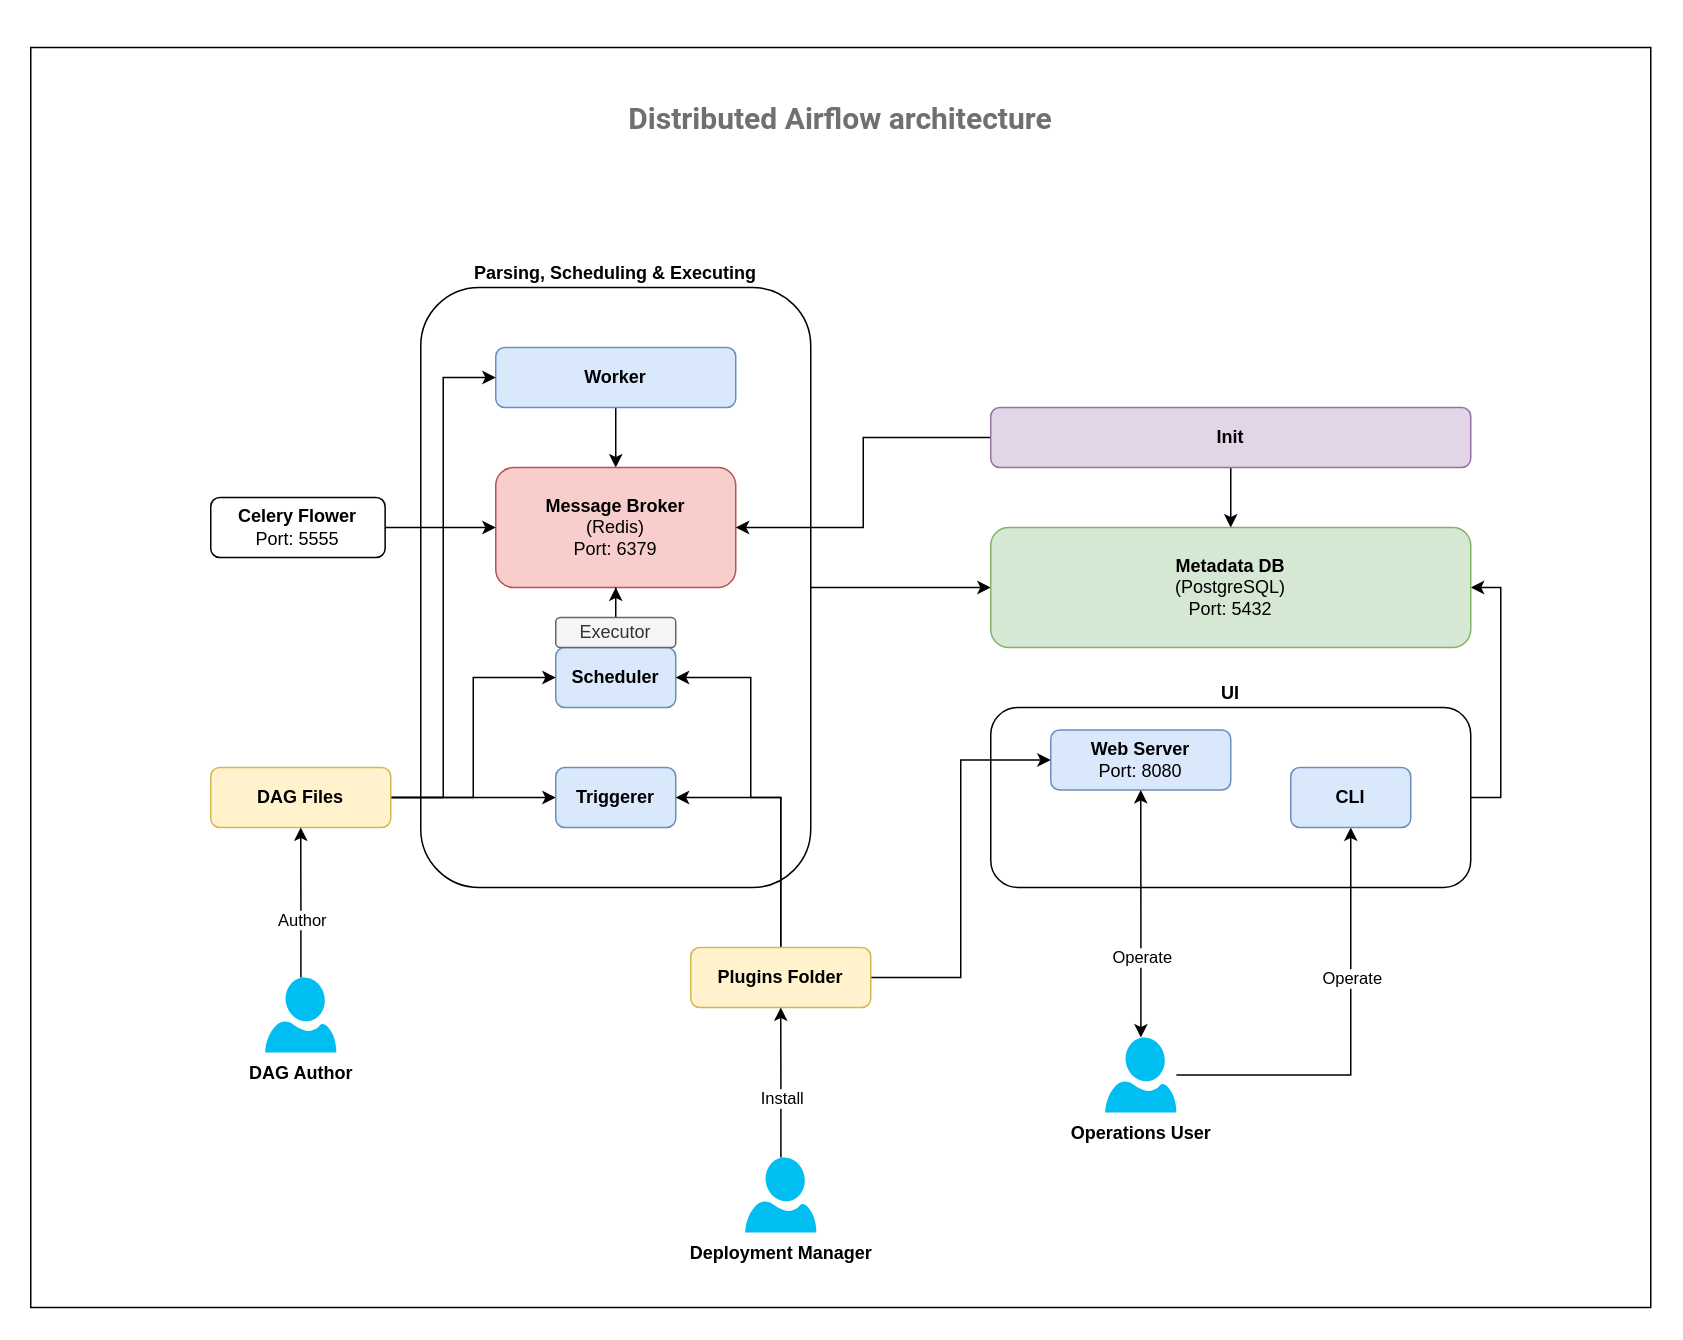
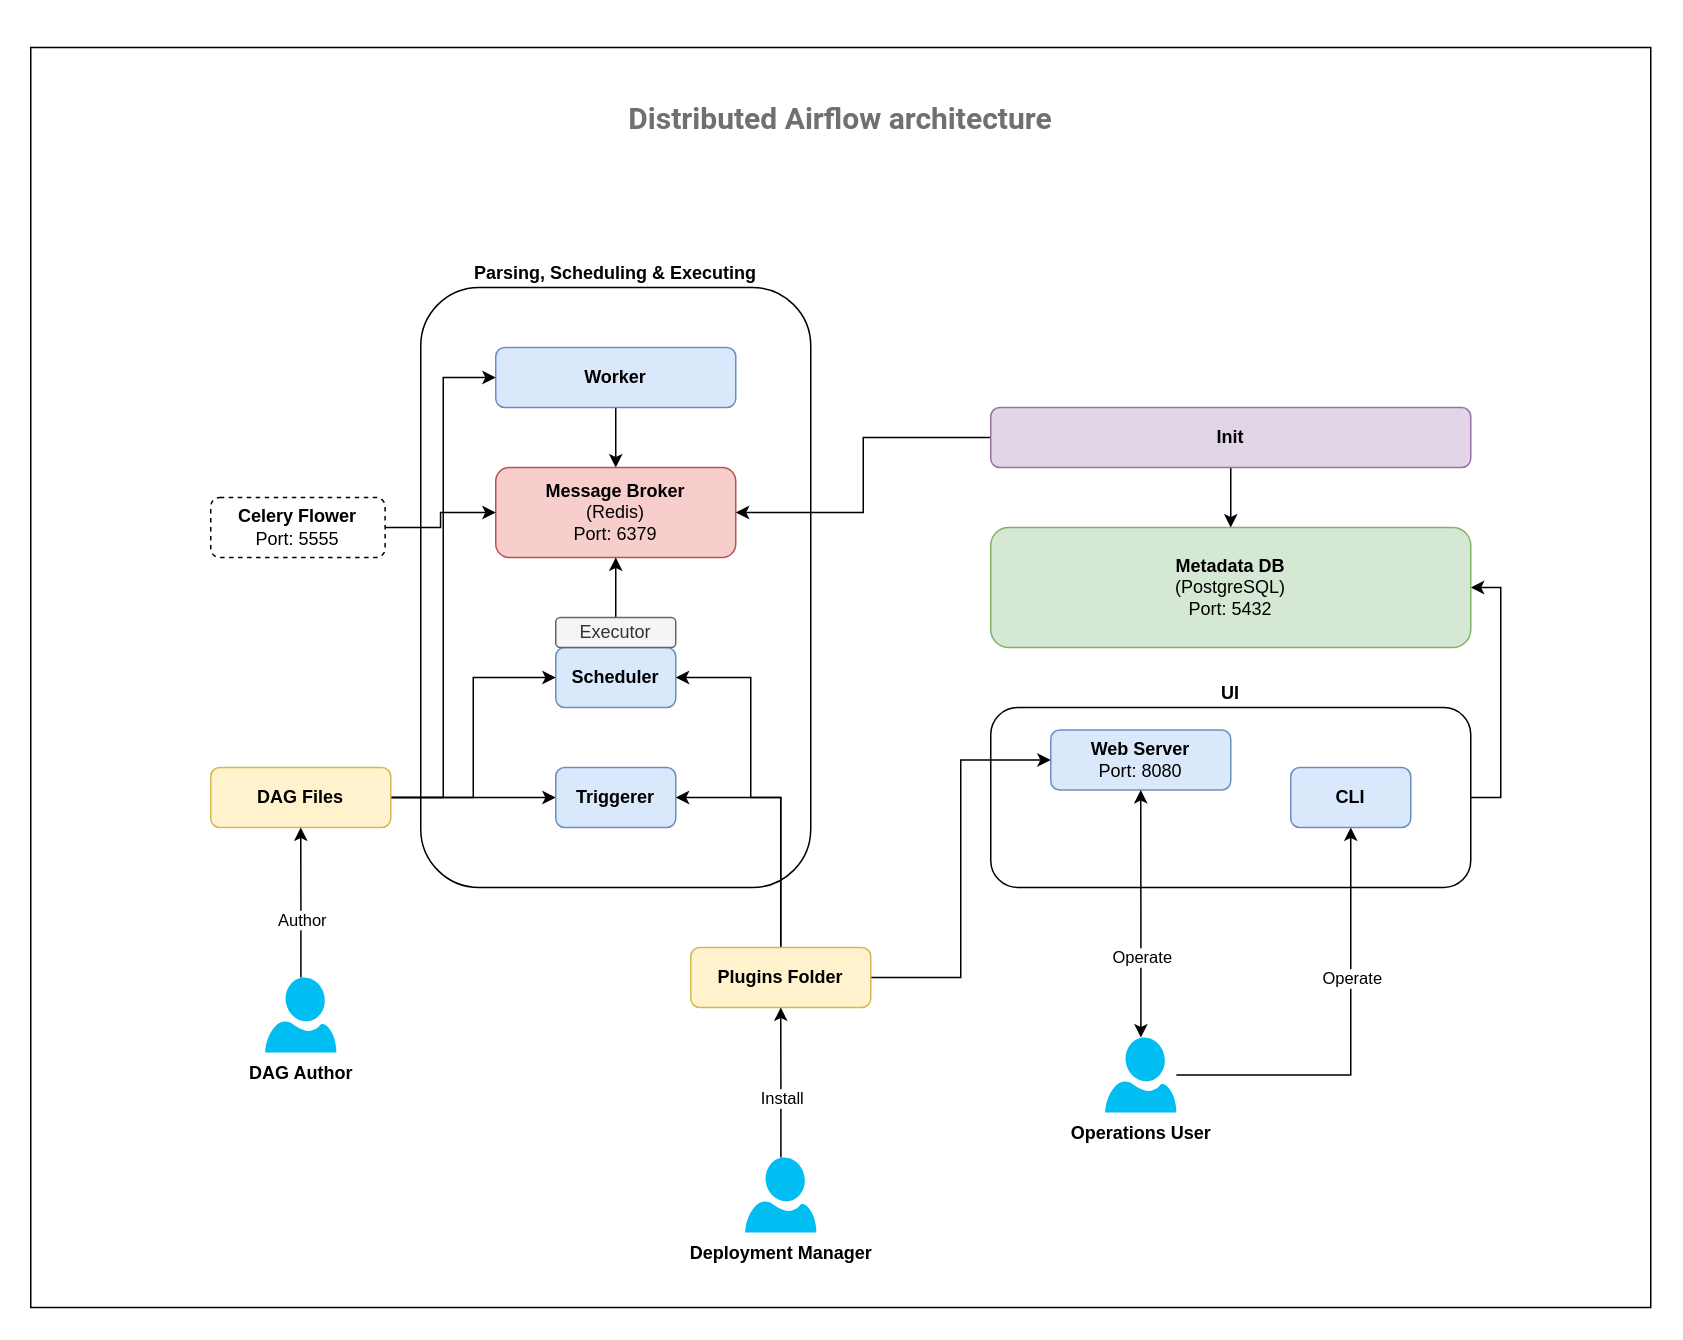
  <mxCell id="0" />
  <mxCell id="1" parent="0" />
  <mxCell id="2" value="" style="rounded=0;whiteSpace=wrap;html=1;" parent="1" vertex="1"><mxGeometry x="20" y="31" width="1080" height="840" as="geometry" /></mxCell>
  <mxCell id="3" style="edgeStyle=orthogonalEdgeStyle;rounded=0;orthogonalLoop=1;jettySize=auto;html=1;entryX=1;entryY=0.5;entryDx=0;entryDy=0;" parent="1" source="4" target="12" edge="1"><mxGeometry relative="1" as="geometry"><Array as="points"><mxPoint x="1000" y="531" /><mxPoint x="1000" y="391" /></Array></mxGeometry></mxCell>
  <mxCell id="4" value="UI" style="rounded=1;whiteSpace=wrap;html=1;labelPosition=center;verticalLabelPosition=top;align=center;verticalAlign=bottom;fontStyle=1;" parent="1" vertex="1"><mxGeometry x="660" y="471" width="320" height="120" as="geometry" /></mxCell>
- <mxCell id="5" style="edgeStyle=orthogonalEdgeStyle;rounded=0;orthogonalLoop=1;jettySize=auto;html=1;entryX=0;entryY=0.5;entryDx=0;entryDy=0;" parent="1" source="6" target="12" edge="1"><mxGeometry relative="1" as="geometry" /></mxCell>
  <mxCell id="6" value="Parsing, Scheduling &amp;amp; Executing" style="rounded=1;whiteSpace=wrap;html=1;labelPosition=center;verticalLabelPosition=top;align=center;verticalAlign=bottom;fillColor=none;fontStyle=1" parent="1" vertex="1"><mxGeometry x="280" y="191" width="260" height="400" as="geometry" /></mxCell>
  <mxCell id="7" value="" style="shape=image;verticalLabelPosition=bottom;labelBackgroundColor=default;verticalAlign=top;aspect=fixed;imageAspect=0;image=https://alexle.net/wp-content/uploads/2020/02/post-38-5e5b07c3119f4.png;" parent="1" vertex="1"><mxGeometry x="880" y="51" width="205.17" height="79.33" as="geometry" /></mxCell>
  <mxCell id="8" value="&lt;b&gt;Web Server&lt;/b&gt;&lt;div&gt;Port: 8080 &lt;/div&gt;" style="rounded=1;whiteSpace=wrap;html=1;fillColor=#dae8fc;strokeColor=#6c8ebf;" parent="1" vertex="1"><mxGeometry x="700" y="486" width="120" height="40" as="geometry" /></mxCell>
  <mxCell id="9" value="&lt;b&gt;Scheduler&lt;/b&gt;" style="rounded=1;whiteSpace=wrap;html=1;fillColor=#dae8fc;strokeColor=#6c8ebf;" parent="1" vertex="1"><mxGeometry x="370" y="431" width="80" height="40" as="geometry" /></mxCell>
  <mxCell id="10" style="edgeStyle=orthogonalEdgeStyle;rounded=0;orthogonalLoop=1;jettySize=auto;html=1;entryX=0.5;entryY=0;entryDx=0;entryDy=0;" parent="1" source="11" target="13" edge="1"><mxGeometry relative="1" as="geometry" /></mxCell>
  <mxCell id="11" value="Worker" style="rounded=1;whiteSpace=wrap;html=1;fillColor=#dae8fc;strokeColor=#6c8ebf;fontStyle=1" parent="1" vertex="1"><mxGeometry x="330" y="231" width="160" height="40" as="geometry" /></mxCell>
  <mxCell id="12" value="&lt;b&gt;Metadata DB&lt;/b&gt;&lt;div&gt;(&lt;span style=&quot;background-color: initial;&quot;&gt;PostgreSQL)&lt;/span&gt;&lt;/div&gt;&lt;div&gt;&lt;span style=&quot;background-color: initial;&quot;&gt;Port: 5432&lt;/span&gt;&lt;/div&gt;" style="rounded=1;whiteSpace=wrap;html=1;fillColor=#d5e8d4;strokeColor=#82b366;" parent="1" vertex="1"><mxGeometry x="660" y="351" width="320" height="80" as="geometry" /></mxCell>
- <mxCell id="13" value="&lt;b&gt;Message Broker&lt;/b&gt;&lt;div&gt;(Redis)&lt;/div&gt;&lt;div&gt;Port:&amp;nbsp;6379 &lt;/div&gt;" style="rounded=1;whiteSpace=wrap;html=1;fillColor=#f8cecc;strokeColor=#b85450;" parent="1" vertex="1"><mxGeometry x="330" y="311" width="160" height="80" as="geometry" /></mxCell>
+ <mxCell id="13" value="&lt;b&gt;Message Broker&lt;/b&gt;&lt;div&gt;(Redis)&lt;/div&gt;&lt;div&gt;Port:&amp;nbsp;6379 &lt;/div&gt;" style="rounded=1;whiteSpace=wrap;html=1;fillColor=#f8cecc;strokeColor=#b85450;" parent="1" vertex="1"><mxGeometry x="330" y="311" width="160" height="60" as="geometry" /></mxCell>
  <mxCell id="14" style="edgeStyle=orthogonalEdgeStyle;rounded=0;orthogonalLoop=1;jettySize=auto;html=1;entryX=0.5;entryY=1;entryDx=0;entryDy=0;startArrow=classic;startFill=1;" parent="1" source="18" target="8" edge="1"><mxGeometry relative="1" as="geometry" /></mxCell>
  <mxCell id="15" value="Operate" style="edgeLabel;html=1;align=center;verticalAlign=middle;resizable=0;points=[];" parent="14" vertex="1" connectable="0"><mxGeometry x="0.101" y="-1" relative="1" as="geometry"><mxPoint x="-1" y="37" as="offset" /></mxGeometry></mxCell>
  <mxCell id="16" style="edgeStyle=orthogonalEdgeStyle;rounded=0;orthogonalLoop=1;jettySize=auto;html=1;entryX=0.5;entryY=1;entryDx=0;entryDy=0;" parent="1" source="18" target="24" edge="1"><mxGeometry relative="1" as="geometry" /></mxCell>
  <mxCell id="17" value="Operate" style="edgeLabel;html=1;align=center;verticalAlign=middle;resizable=0;points=[];" parent="16" vertex="1" connectable="0"><mxGeometry x="0.367" y="2" relative="1" as="geometry"><mxPoint x="2" y="11" as="offset" /></mxGeometry></mxCell>
  <mxCell id="18" value="Operations User" style="verticalLabelPosition=bottom;html=1;verticalAlign=top;align=center;strokeColor=none;fillColor=#00BEF2;shape=mxgraph.azure.user;fontStyle=1" parent="1" vertex="1"><mxGeometry x="736.25" y="691" width="47.5" height="50" as="geometry" /></mxCell>
  <mxCell id="19" style="edgeStyle=orthogonalEdgeStyle;rounded=0;orthogonalLoop=1;jettySize=auto;html=1;entryX=0;entryY=0.5;entryDx=0;entryDy=0;" parent="1" source="22" target="23" edge="1"><mxGeometry relative="1" as="geometry" /></mxCell>
  <mxCell id="20" style="edgeStyle=orthogonalEdgeStyle;rounded=0;orthogonalLoop=1;jettySize=auto;html=1;entryX=0;entryY=0.5;entryDx=0;entryDy=0;" parent="1" source="22" target="9" edge="1"><mxGeometry relative="1" as="geometry" /></mxCell>
  <mxCell id="21" style="edgeStyle=orthogonalEdgeStyle;rounded=0;orthogonalLoop=1;jettySize=auto;html=1;entryX=0;entryY=0.5;entryDx=0;entryDy=0;" parent="1" source="22" target="11" edge="1"><mxGeometry relative="1" as="geometry" /></mxCell>
  <mxCell id="22" value="DAG Files" style="rounded=1;whiteSpace=wrap;html=1;fillColor=#fff2cc;strokeColor=#d6b656;fontStyle=1" parent="1" vertex="1"><mxGeometry x="140" y="511" width="120" height="40" as="geometry" /></mxCell>
  <mxCell id="23" value="Triggerer" style="rounded=1;whiteSpace=wrap;html=1;fillColor=#dae8fc;strokeColor=#6c8ebf;fontStyle=1" parent="1" vertex="1"><mxGeometry x="370" y="511" width="80" height="40" as="geometry" /></mxCell>
  <mxCell id="24" value="CLI" style="rounded=1;whiteSpace=wrap;html=1;fillColor=#dae8fc;strokeColor=#6c8ebf;fontStyle=1" parent="1" vertex="1"><mxGeometry x="860" y="511" width="80" height="40" as="geometry" /></mxCell>
  <mxCell id="25" style="edgeStyle=orthogonalEdgeStyle;rounded=0;orthogonalLoop=1;jettySize=auto;html=1;entryX=0;entryY=0.5;entryDx=0;entryDy=0;" parent="1" source="26" target="13" edge="1"><mxGeometry relative="1" as="geometry" /></mxCell>
- <mxCell id="26" value="&lt;b&gt;Celery Flower&lt;/b&gt;&lt;div&gt;Port:&amp;nbsp;5555 &lt;/div&gt;" style="rounded=1;whiteSpace=wrap;html=1;" parent="1" vertex="1"><mxGeometry x="140" y="331" width="116.25" height="40" as="geometry" /></mxCell>
+ <mxCell id="26" value="&lt;b&gt;Celery Flower&lt;/b&gt;&lt;div&gt;Port:&amp;nbsp;5555 &lt;/div&gt;" style="rounded=1;whiteSpace=wrap;html=1;dashed=1;" parent="1" vertex="1"><mxGeometry x="140" y="331" width="116.25" height="40" as="geometry" /></mxCell>
  <mxCell id="27" style="edgeStyle=orthogonalEdgeStyle;rounded=0;orthogonalLoop=1;jettySize=auto;html=1;" parent="1" source="29" target="13" edge="1"><mxGeometry relative="1" as="geometry" /></mxCell>
  <mxCell id="28" style="edgeStyle=orthogonalEdgeStyle;rounded=0;orthogonalLoop=1;jettySize=auto;html=1;entryX=0.5;entryY=0;entryDx=0;entryDy=0;" parent="1" source="29" target="12" edge="1"><mxGeometry relative="1" as="geometry" /></mxCell>
  <mxCell id="29" value="&lt;b&gt;Init&lt;/b&gt;" style="rounded=1;whiteSpace=wrap;html=1;fillColor=#e1d5e7;strokeColor=#9673a6;" parent="1" vertex="1"><mxGeometry x="660" y="271" width="320" height="40" as="geometry" /></mxCell>
  <mxCell id="30" style="edgeStyle=orthogonalEdgeStyle;rounded=0;orthogonalLoop=1;jettySize=auto;html=1;entryX=1;entryY=0.5;entryDx=0;entryDy=0;" parent="1" source="33" target="23" edge="1"><mxGeometry relative="1" as="geometry"><Array as="points"><mxPoint x="520" y="531" /></Array></mxGeometry></mxCell>
  <mxCell id="31" style="edgeStyle=orthogonalEdgeStyle;rounded=0;orthogonalLoop=1;jettySize=auto;html=1;entryX=1;entryY=0.5;entryDx=0;entryDy=0;" parent="1" source="33" target="9" edge="1"><mxGeometry relative="1" as="geometry"><Array as="points"><mxPoint x="520" y="531" /><mxPoint x="500" y="531" /><mxPoint x="500" y="451" /></Array></mxGeometry></mxCell>
  <mxCell id="32" style="edgeStyle=orthogonalEdgeStyle;rounded=0;orthogonalLoop=1;jettySize=auto;html=1;entryX=0;entryY=0.5;entryDx=0;entryDy=0;" parent="1" source="33" target="8" edge="1"><mxGeometry relative="1" as="geometry" /></mxCell>
  <mxCell id="33" value="Plugins Folder" style="rounded=1;whiteSpace=wrap;html=1;fillColor=#fff2cc;strokeColor=#d6b656;fontStyle=1" parent="1" vertex="1"><mxGeometry x="460" y="631" width="120" height="40" as="geometry" /></mxCell>
  <mxCell id="34" style="edgeStyle=orthogonalEdgeStyle;rounded=0;orthogonalLoop=1;jettySize=auto;html=1;" parent="1" source="36" target="22" edge="1"><mxGeometry relative="1" as="geometry" /></mxCell>
  <mxCell id="35" value="Author" style="edgeLabel;html=1;align=center;verticalAlign=middle;resizable=0;points=[];" parent="34" vertex="1" connectable="0"><mxGeometry x="-0.221" relative="1" as="geometry"><mxPoint as="offset" /></mxGeometry></mxCell>
  <mxCell id="36" value="DAG Author" style="verticalLabelPosition=bottom;html=1;verticalAlign=top;align=center;strokeColor=none;fillColor=#00BEF2;shape=mxgraph.azure.user;fontStyle=1" parent="1" vertex="1"><mxGeometry x="176.25" y="651" width="47.5" height="50" as="geometry" /></mxCell>
  <mxCell id="37" style="edgeStyle=orthogonalEdgeStyle;rounded=0;orthogonalLoop=1;jettySize=auto;html=1;entryX=0.5;entryY=1;entryDx=0;entryDy=0;" parent="1" source="39" target="33" edge="1"><mxGeometry relative="1" as="geometry" /></mxCell>
  <mxCell id="38" value="Install" style="edgeLabel;html=1;align=center;verticalAlign=middle;resizable=0;points=[];" parent="37" vertex="1" connectable="0"><mxGeometry x="0.121" y="-1" relative="1" as="geometry"><mxPoint x="-1" y="16" as="offset" /></mxGeometry></mxCell>
  <mxCell id="39" value="Deployment Manager" style="verticalLabelPosition=bottom;html=1;verticalAlign=top;align=center;strokeColor=none;fillColor=#00BEF2;shape=mxgraph.azure.user;fontStyle=1" parent="1" vertex="1"><mxGeometry x="496.25" y="771" width="47.5" height="50" as="geometry" /></mxCell>
  <mxCell id="40" style="edgeStyle=orthogonalEdgeStyle;rounded=0;orthogonalLoop=1;jettySize=auto;html=1;entryX=0.5;entryY=1;entryDx=0;entryDy=0;" parent="1" source="41" target="13" edge="1"><mxGeometry relative="1" as="geometry" /></mxCell>
  <mxCell id="41" value="Executor" style="rounded=1;whiteSpace=wrap;html=1;fillColor=#f5f5f5;strokeColor=#666666;fontColor=#333333;" parent="1" vertex="1"><mxGeometry x="370" y="411" width="80" height="20" as="geometry" /></mxCell>
  <mxCell id="42" value="&lt;h3 style=&quot;box-sizing: border-box; margin-top: 40px; margin-bottom: 20px; font-family: roboto, sans-serif; line-height: 1.2; color: rgb(112, 112, 112); font-size: 20px; font-style: normal; font-variant-ligatures: normal; font-variant-caps: normal; letter-spacing: normal; orphans: 2; text-indent: 0px; text-transform: none; widows: 2; word-spacing: 0px; -webkit-text-stroke-width: 0px; white-space: normal; background-color: rgb(255, 255, 255); text-decoration-thickness: initial; text-decoration-style: initial; text-decoration-color: initial;&quot;&gt;Distributed Airflow architecture&lt;/h3&gt;" style="text;whiteSpace=wrap;html=1;fontStyle=1;align=center;" parent="1" vertex="1"><mxGeometry x="395" y="20.33" width="330" height="110" as="geometry" /></mxCell>
